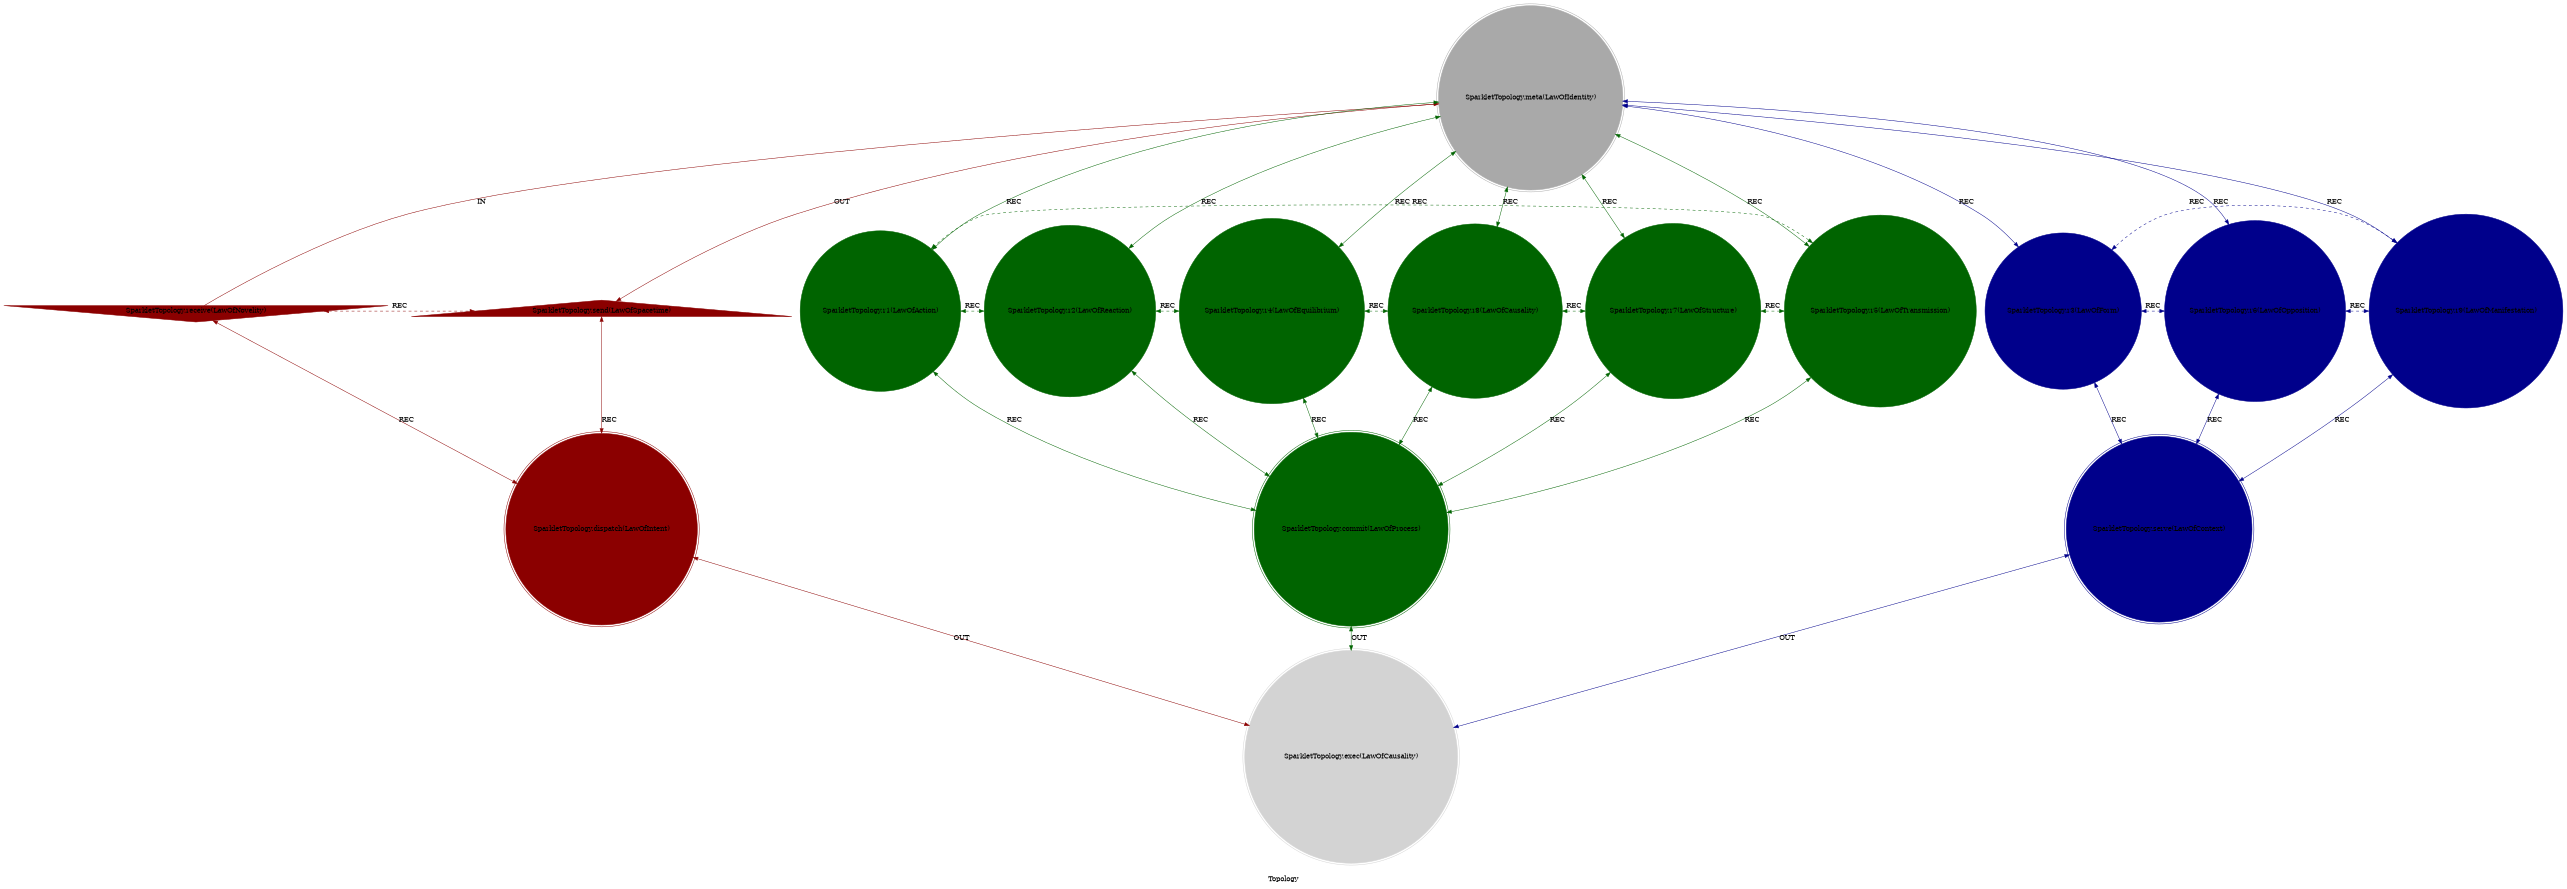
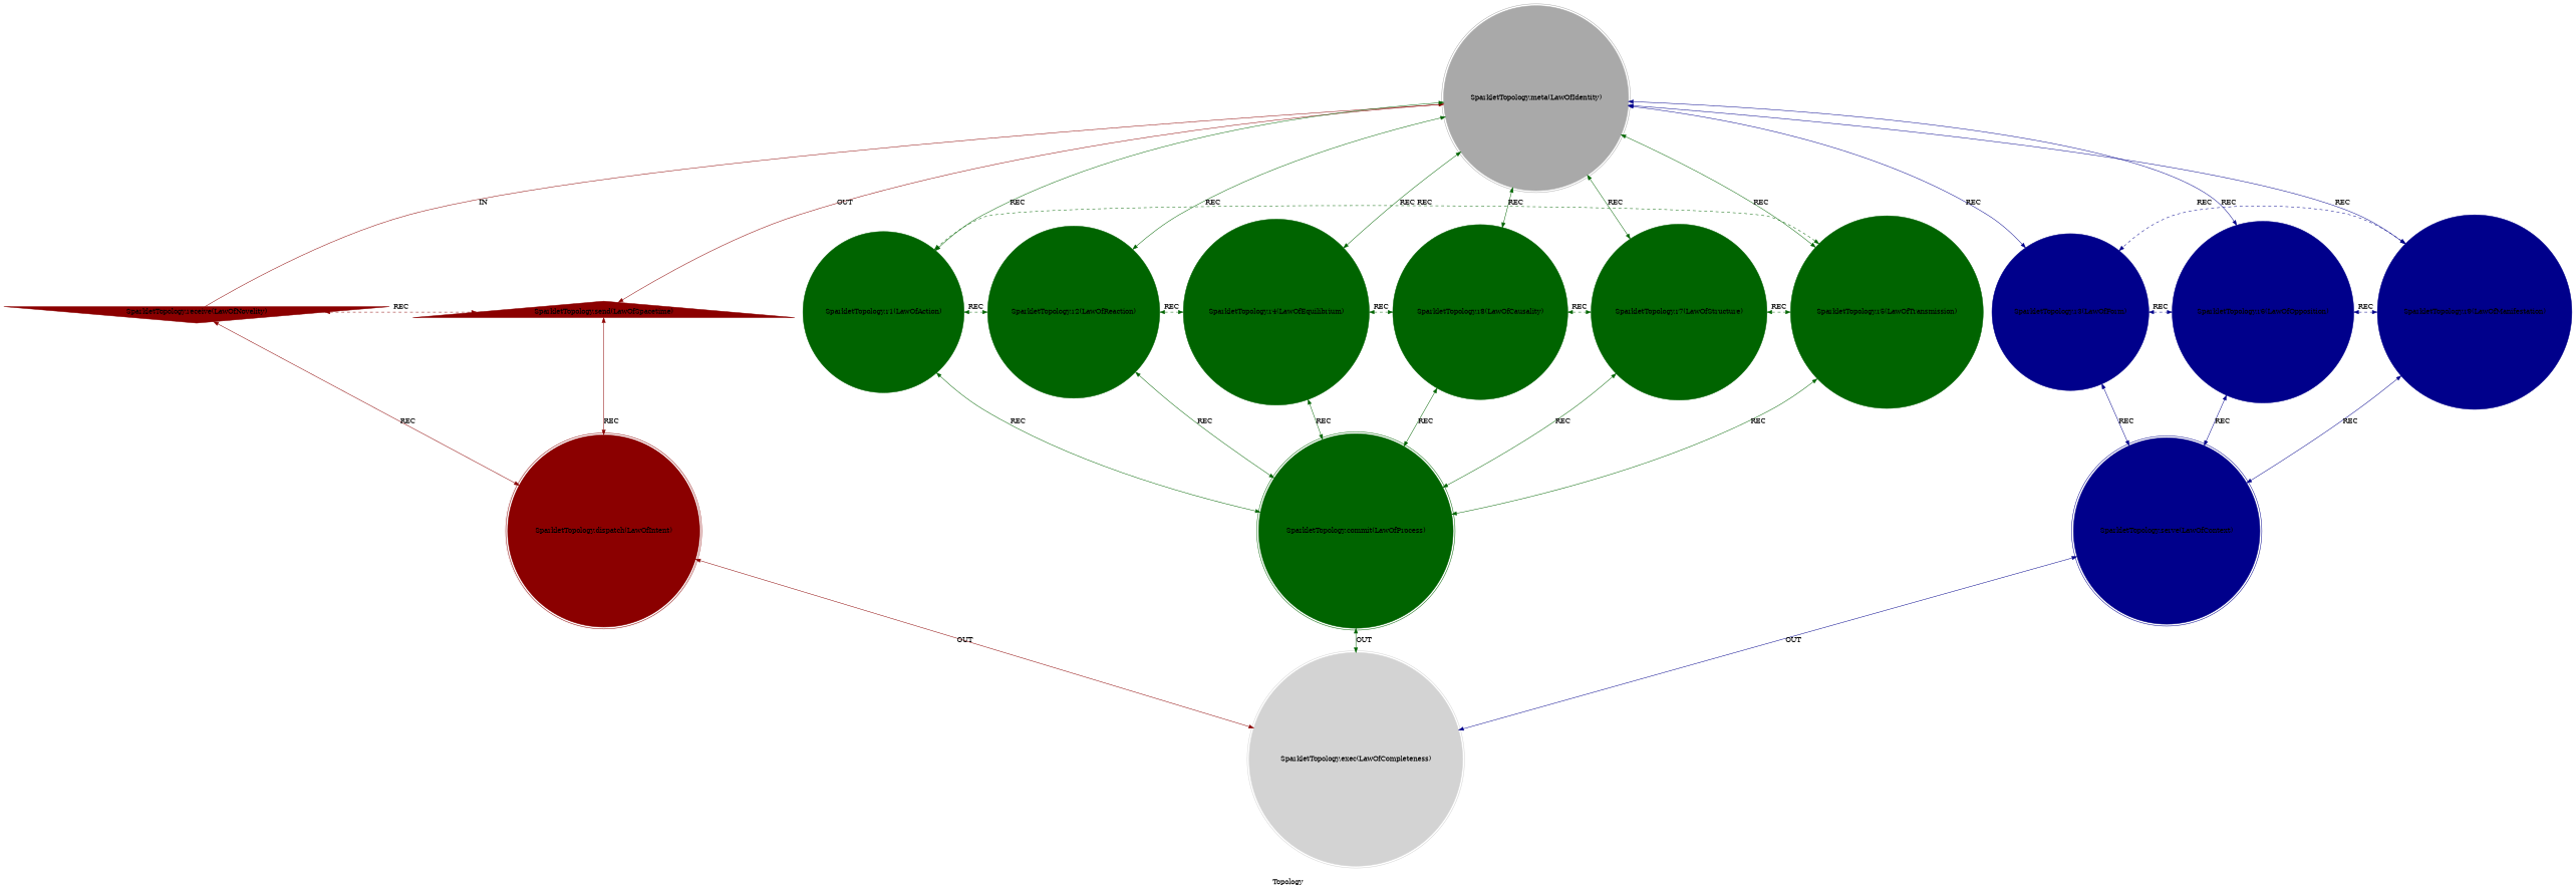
  strict digraph {
    color=lightgray
    label=Topology
    style=filled
    node [color=darkgreen shape=circle style=filled]
    edge [color=darkgreen dir=both]
    n1 [color=darkred label="SparkletTopology.receive(LawOfNovelity)" shape=invtriangle]
    n2 [color=darkgray label="SparkletTopology.meta(LawOfIdentity)" shape=doublecircle]
    n3 [color=darkred label="SparkletTopology.send(LawOfSpacetime)" shape=triangle]
    n4 [color=darkred label="SparkletTopology.dispatch(LawOfIntent)" shape=doublecircle]
    n5 [label="SparkletTopology.r1(LawOfAction)"]
    n6 [label="SparkletTopology.r2(LawOfReaction)"]
    n7 [label="SparkletTopology.r4(LawOfEquilibrium)"]
    n8 [label="SparkletTopology.r8(LawOfCausality)"]
    n9 [label="SparkletTopology.r7(LawOfStructure)"]
    n10 [label="SparkletTopology.r5(LawOfTransmission)"]
    n11 [color=darkblue label="SparkletTopology.r3(LawOfForm)"]
    n12 [color=darkblue label="SparkletTopology.r6(LawOfOpposition)"]
    n13 [color=darkblue label="SparkletTopology.r9(LawOfManifestation)"]
    n14 [label="SparkletTopology.commit(LawOfProcess)" shape=doublecircle]
    n15 [color=darkblue label="SparkletTopology.serve(LawOfContext)" shape=doublecircle]
-   n16 [color=lightgray label="SparkletTopology.exec(LawOfCausality)" shape=doublecircle]
+   n16 [color=lightgray label="SparkletTopology.exec(LawOfCompleteness)" shape=doublecircle]
    n1 -> n2 [color=darkred constraint=false label=IN dir=""]
    n1 -> n3 [color=darkred constraint=false label=REC style=dashed]
    n1 -> n4 [color=darkred label=REC]
    n2 -> n3 [color=darkred label=OUT dir=""]
    n2 -> n5 [label=REC]
    n2 -> n6 [label=REC]
    n2 -> n7 [label=REC]
    n2 -> n8 [label=REC]
    n2 -> n9 [label=REC]
    n2 -> n10 [label=REC]
    n2 -> n11 [color=darkblue label=REC]
    n2 -> n12 [color=darkblue label=REC]
    n2 -> n13 [color=darkblue label=REC]
    n3 -> n4 [color=darkred label=REC]
    n4 -> n16 [color=darkred label=OUT]
    n5 -> n6 [constraint=false label=REC style=dashed]
    n5 -> n14 [label=REC]
    n6 -> n7 [constraint=false label=REC style=dashed]
    n6 -> n14 [label=REC]
    n7 -> n8 [constraint=false label=REC style=dashed]
    n7 -> n14 [label=REC]
    n8 -> n9 [constraint=false label=REC style=dashed]
    n8 -> n14 [label=REC]
    n9 -> n10 [constraint=false label=REC style=dashed]
    n9 -> n14 [label=REC]
    n10 -> n5 [constraint=false label=REC style=dashed]
    n10 -> n14 [label=REC]
    n11 -> n12 [color=darkblue constraint=false label=REC style=dashed]
    n11 -> n15 [color=darkblue label=REC]
    n12 -> n13 [color=darkblue constraint=false label=REC style=dashed]
    n12 -> n15 [color=darkblue label=REC]
    n13 -> n11 [color=darkblue constraint=false label=REC style=dashed]
    n13 -> n15 [color=darkblue label=REC]
    n14 -> n16 [label=OUT]
    n15 -> n16 [color=darkblue label=OUT]
  }
